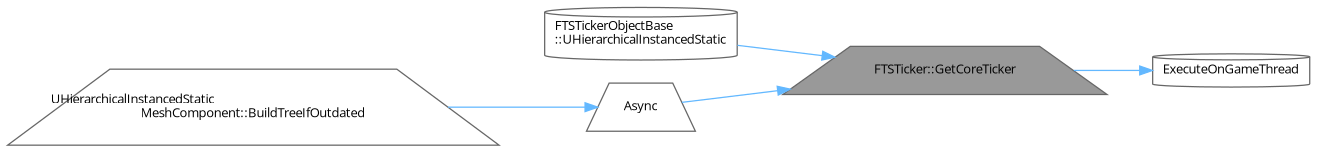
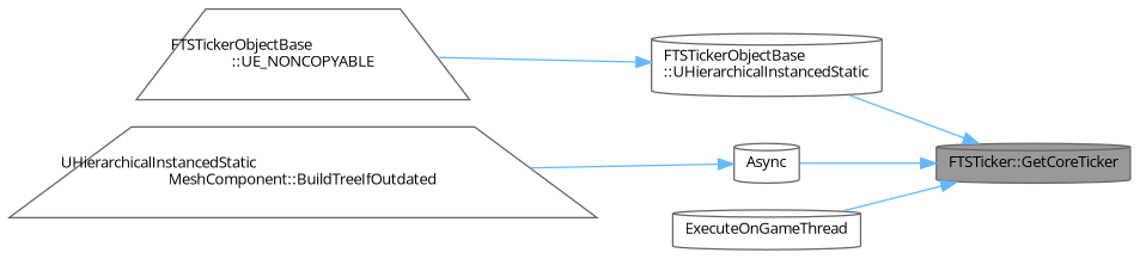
  digraph {
    fontname="Open Sans"
    rankdir=RL
    node [color=grey40 fillcolor=white fontname="Open Sans" fontsize=10 shape=cylinder style=filled]
    edge [color=steelblue1 dir=back fontname="Open Sans" fontsize=10 labelfontname=Helvetica labelfontsize=10 style=solid]
-   n1 [color=gray40 fillcolor=grey60 fontcolor=black height=0.2 label="FTSTicker::GetCoreTicker" shape=trapezium width=0.4]
+   n1 [color=gray40 fillcolor=grey60 fontcolor=black height=0.2 label="FTSTicker::GetCoreTicker" width=0.4]
    n2 [height=0.2 label="FTSTickerObjectBase\l::UHierarchicalInstancedStatic" width=0.4]
-   n3 [height=0.2 label=Async shape=trapezium width=0.4]
+   n3 [height=0.2 label=Async width=0.4]
    n4 [height=0.2 label=ExecuteOnGameThread width=0.4]
+   n5 [height=0.2 label="FTSTickerObjectBase\l::UE_NONCOPYABLE" shape=trapezium width=0.4]
    n6 [height=0.2 label="UHierarchicalInstancedStatic\lMeshComponent::BuildTreeIfOutdated" shape=trapezium width=0.4]
    n1 -> n2
    n1 -> n3
-   n4 -> n1
+   n1 -> n4
+   n2 -> n5
    n3 -> n6
  }
